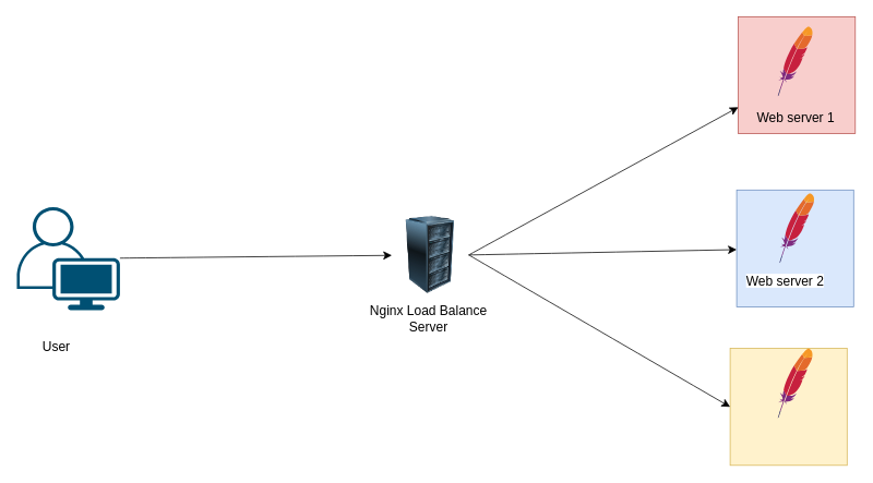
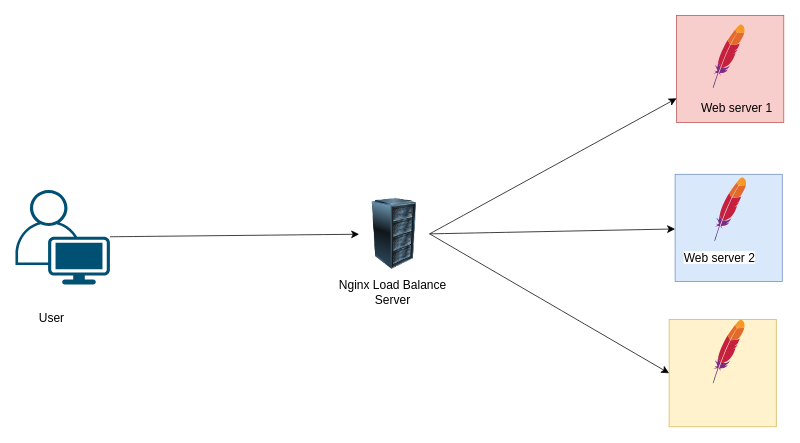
  <mxCell id="0" />
  <mxCell id="1" parent="0" />
  <mxCell id="2" value="" style="whiteSpace=wrap;html=1;aspect=fixed;fontSize=16;fillColor=#fff2cc;strokeColor=#d6b656;" vertex="1" parent="1"><mxGeometry x="892" y="425.9" width="143" height="143" as="geometry" /></mxCell>
  <mxCell id="3" value="" style="whiteSpace=wrap;html=1;aspect=fixed;fontSize=16;fillColor=#dae8fc;strokeColor=#6c8ebf;" vertex="1" parent="1"><mxGeometry x="900" y="232" width="143" height="143" as="geometry" /></mxCell>
  <mxCell id="4" value="" style="whiteSpace=wrap;html=1;aspect=fixed;fontSize=16;fillColor=#f8cecc;strokeColor=#b85450;" vertex="1" parent="1"><mxGeometry x="902" y="20" width="143" height="143" as="geometry" /></mxCell>
  <mxCell id="5" style="edgeStyle=none;curved=1;rounded=0;orthogonalLoop=1;jettySize=auto;html=1;fontSize=12;startSize=8;endSize=8;" edge="1" parent="1" source="6" target="11"><mxGeometry relative="1" as="geometry" /></mxCell>
  <mxCell id="6" value="" style="points=[[0.35,0,0],[0.98,0.51,0],[1,0.71,0],[0.67,1,0],[0,0.795,0],[0,0.65,0]];verticalLabelPosition=bottom;sketch=0;html=1;verticalAlign=top;aspect=fixed;align=center;pointerEvents=1;shape=mxgraph.cisco19.user;fillColor=#005073;strokeColor=none;fontSize=16;" vertex="1" parent="1"><mxGeometry x="20" y="253" width="126" height="126" as="geometry" /></mxCell>
  <mxCell id="7" value="User" style="text;html=1;align=center;verticalAlign=middle;resizable=0;points=[];autosize=1;strokeColor=none;fillColor=none;fontSize=16;" vertex="1" parent="1"><mxGeometry x="42" y="407" width="52" height="31" as="geometry" /></mxCell>
  <mxCell id="8" style="edgeStyle=none;curved=1;rounded=0;orthogonalLoop=1;jettySize=auto;html=1;exitX=1;exitY=0.5;exitDx=0;exitDy=0;fontSize=12;startSize=8;endSize=8;" edge="1" parent="1" source="11" target="4"><mxGeometry relative="1" as="geometry" /></mxCell>
  <mxCell id="9" style="edgeStyle=none;curved=1;rounded=0;orthogonalLoop=1;jettySize=auto;html=1;exitX=1;exitY=0.5;exitDx=0;exitDy=0;fontSize=12;startSize=8;endSize=8;" edge="1" parent="1" source="11" target="3"><mxGeometry relative="1" as="geometry" /></mxCell>
  <mxCell id="10" style="edgeStyle=none;curved=1;rounded=0;orthogonalLoop=1;jettySize=auto;html=1;exitX=1;exitY=0.5;exitDx=0;exitDy=0;entryX=0;entryY=0.5;entryDx=0;entryDy=0;fontSize=12;startSize=8;endSize=8;" edge="1" parent="1" source="11" target="2"><mxGeometry relative="1" as="geometry" /></mxCell>
  <mxCell id="11" value="" style="image;html=1;image=img/lib/clip_art/computers/Server_Rack_128x128.png;fontSize=16;" vertex="1" parent="1"><mxGeometry x="478.5" y="264" width="94" height="95" as="geometry" /></mxCell>
  <mxCell id="12" value="Nginx Load Balance&lt;br&gt;Server" style="text;html=1;align=center;verticalAlign=middle;resizable=0;points=[];autosize=1;strokeColor=none;fillColor=none;fontSize=16;" vertex="1" parent="1"><mxGeometry x="442" y="364" width="161" height="50" as="geometry" /></mxCell>
  <mxCell id="13" value="" style="dashed=0;outlineConnect=0;html=1;align=center;labelPosition=center;verticalLabelPosition=bottom;verticalAlign=top;shape=mxgraph.weblogos.apache;fontSize=16;" vertex="1" parent="1"><mxGeometry x="950.2" y="32" width="42.6" height="85.2" as="geometry" /></mxCell>
  <mxCell id="14" value="" style="dashed=0;outlineConnect=0;html=1;align=center;labelPosition=center;verticalLabelPosition=bottom;verticalAlign=top;shape=mxgraph.weblogos.apache;fontSize=16;" vertex="1" parent="1"><mxGeometry x="952.2" y="236" width="42.6" height="85.2" as="geometry" /></mxCell>
  <mxCell id="15" value="" style="dashed=0;outlineConnect=0;html=1;align=center;labelPosition=center;verticalLabelPosition=bottom;verticalAlign=top;shape=mxgraph.weblogos.apache;fontSize=16;" vertex="1" parent="1"><mxGeometry x="950.2" y="425.9" width="42.6" height="85.2" as="geometry" /></mxCell>
- <mxCell id="16" value="Web server 1" style="text;html=1;align=center;verticalAlign=middle;resizable=0;points=[];autosize=1;strokeColor=none;fillColor=none;fontSize=16;" vertex="1" parent="1"><mxGeometry x="915" y="128" width="113" height="31" as="geometry" /></mxCell>
+ <mxCell id="16" value="Web server 1" style="text;html=1;align=center;verticalAlign=middle;resizable=0;points=[];autosize=1;strokeColor=none;fillColor=none;fontSize=16;" vertex="1" parent="1"><mxGeometry x="925" y="128" width="113" height="31" as="geometry" /></mxCell>
  <mxCell id="17" value="&lt;span style=&quot;color: rgb(0, 0, 0); font-family: Helvetica; font-size: 16px; font-style: normal; font-variant-ligatures: normal; font-variant-caps: normal; font-weight: 400; letter-spacing: normal; orphans: 2; text-align: center; text-indent: 0px; text-transform: none; widows: 2; word-spacing: 0px; -webkit-text-stroke-width: 0px; background-color: rgb(255, 255, 255); text-decoration-thickness: initial; text-decoration-style: initial; text-decoration-color: initial; float: none; display: inline !important;&quot;&gt;Web server 2&lt;/span&gt;" style="text;whiteSpace=wrap;html=1;fontSize=16;" vertex="1" parent="1"><mxGeometry x="910" y="327" width="123" height="41" as="geometry" /></mxCell>
